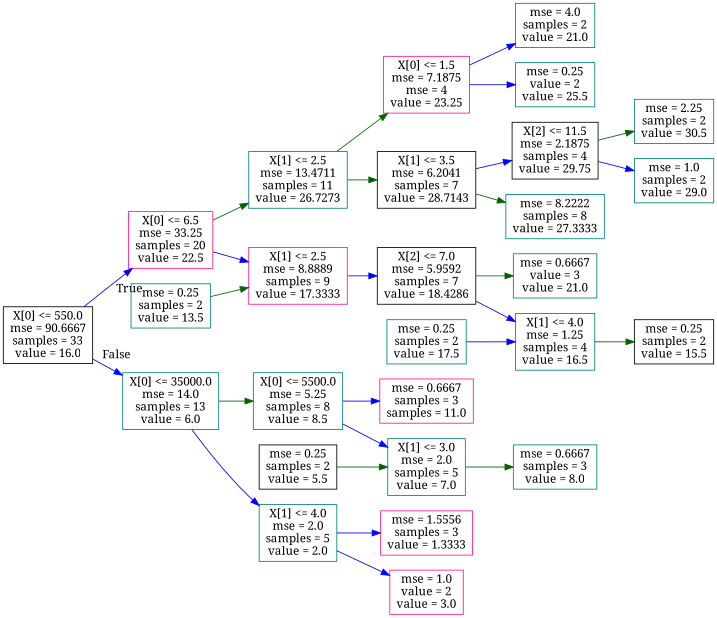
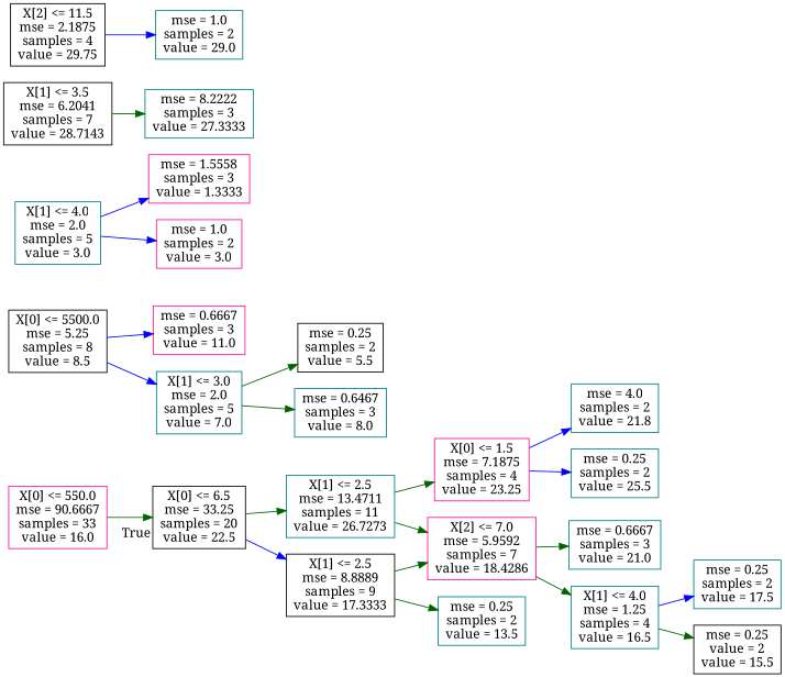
  digraph {
    fontname="Noto Serif"
    rankdir=LR
    node [color=teal fontname="Noto Serif" shape=box]
    edge [color=blue fontname="Noto Serif"]
-   n1 [color=black label="X[0] <= 550.0\nmse = 90.6667\nsamples = 33\nvalue = 16.0"]
-   n2 [color=deeppink label="X[0] <= 6.5\nmse = 33.25\nsamples = 20\nvalue = 22.5"]
-   n3 [label="X[0] <= 35000.0\nmse = 14.0\nsamples = 13\nvalue = 6.0"]
+   n1 [color=deeppink label="X[0] <= 550.0\nmse = 90.6667\nsamples = 33\nvalue = 16.0"]
+   n2 [color=black label="X[0] <= 6.5\nmse = 33.25\nsamples = 20\nvalue = 22.5"]
    n4 [label="X[1] <= 2.5\nmse = 13.4711\nsamples = 11\nvalue = 26.7273"]
-   n5 [color=deeppink label="X[1] <= 2.5\nmse = 8.8889\nsamples = 9\nvalue = 17.3333"]
-   n6 [label="X[0] <= 5500.0\nmse = 5.25\nsamples = 8\nvalue = 8.5"]
-   n7 [label="X[1] <= 4.0\nmse = 2.0\nsamples = 5\nvalue = 2.0"]
-   n8 [color=deeppink label="X[0] <= 1.5\nmse = 7.1875\nmse = 4\nvalue = 23.25"]
+   n5 [color=black label="X[1] <= 2.5\nmse = 8.8889\nsamples = 9\nvalue = 17.3333"]
+   n6 [color=black label="X[0] <= 5500.0\nmse = 5.25\nsamples = 8\nvalue = 8.5"]
+   n7 [label="X[1] <= 4.0\nmse = 2.0\nsamples = 5\nvalue = 3.0"]
+   n8 [color=deeppink label="X[0] <= 1.5\nmse = 7.1875\nsamples = 4\nvalue = 23.25"]
    n9 [color=black label="X[1] <= 3.5\nmse = 6.2041\nsamples = 7\nvalue = 28.7143"]
    n10 [label="mse = 0.25\nsamples = 2\nvalue = 13.5"]
-   n11 [color=black label="X[2] <= 7.0\nmse = 5.9592\nsamples = 7\nvalue = 18.4286"]
-   n12 [label="mse = 4.0\nsamples = 2\nvalue = 21.0"]
-   n13 [label="mse = 0.25\nvalue = 2\nvalue = 25.5"]
+   n11 [color=deeppink label="X[2] <= 7.0\nmse = 5.9592\nsamples = 7\nvalue = 18.4286"]
+   n12 [label="mse = 4.0\nsamples = 2\nvalue = 21.8"]
+   n13 [label="mse = 0.25\nsamples = 2\nvalue = 25.5"]
    n14 [color=black label="X[2] <= 11.5\nmse = 2.1875\nsamples = 4\nvalue = 29.75"]
-   n15 [label="mse = 8.2222\nsamples = 8\nvalue = 27.3333"]
-   n16 [label="mse = 2.25\nsamples = 2\nvalue = 30.5"]
+   n15 [label="mse = 8.2222\nsamples = 3\nvalue = 27.3333"]
    n17 [label="mse = 1.0\nsamples = 2\nvalue = 29.0"]
-   n18 [label="mse = 0.6667\nvalue = 3\nvalue = 21.0"]
+   n18 [label="mse = 0.6667\nsamples = 3\nvalue = 21.0"]
    n19 [label="X[1] <= 4.0\nmse = 1.25\nsamples = 4\nvalue = 16.5"]
    n20 [label="mse = 0.25\nsamples = 2\nvalue = 17.5"]
-   n21 [color=black label="mse = 0.25\nsamples = 2\nvalue = 15.5"]
-   n22 [color=deeppink label="mse = 0.6667\nsamples = 3\nsamples = 11.0"]
+   n21 [color=black label="mse = 0.25\nvalue = 2\nvalue = 15.5"]
+   n22 [color=deeppink label="mse = 0.6667\nsamples = 3\nvalue = 11.0"]
    n23 [label="X[1] <= 3.0\nmse = 2.0\nsamples = 5\nvalue = 7.0"]
-   n24 [color=deeppink label="mse = 1.5556\nsamples = 3\nvalue = 1.3333"]
-   n25 [color=deeppink label="mse = 1.0\nvalue = 2\nvalue = 3.0"]
+   n24 [color=deeppink label="mse = 1.5558\nsamples = 3\nvalue = 1.3333"]
+   n25 [color=deeppink label="mse = 1.0\nsamples = 2\nvalue = 3.0"]
    n26 [color=black label="mse = 0.25\nsamples = 2\nvalue = 5.5"]
-   n27 [label="mse = 0.6667\nsamples = 3\nvalue = 8.0"]
-   n1 -> n2 [headlabel=True labelangle=45 labeldistance=2.5]
-   n1 -> n3 [headlabel=False labelangle=-45 labeldistance=2.5]
+   n27 [label="mse = 0.6467\nsamples = 3\nvalue = 8.0"]
+   n1 -> n2 [color=darkgreen headlabel=True labelangle=45 labeldistance=2.5]
    n2 -> n4 [color=darkgreen]
    n2 -> n5
-   n3 -> n6 [color=darkgreen]
-   n3 -> n7
    n4 -> n8 [color=darkgreen]
-   n4 -> n9 [color=darkgreen]
-   n10 -> n5 [color=darkgreen]
-   n5 -> n11
+   n4 -> n11 [color=darkgreen]
+   n5 -> n10 [color=darkgreen]
+   n5 -> n11 [color=darkgreen]
    n6 -> n22
    n6 -> n23
    n7 -> n24
    n7 -> n25
    n8 -> n12
    n8 -> n13
-   n9 -> n14
    n9 -> n15 [color=darkgreen]
    n11 -> n18 [color=darkgreen]
-   n11 -> n19
-   n14 -> n16 [color=darkgreen]
+   n11 -> n19 [color=darkgreen]
    n14 -> n17
-   n20 -> n19
+   n19 -> n20
    n19 -> n21 [color=darkgreen]
-   n26 -> n23 [color=darkgreen]
+   n23 -> n26 [color=darkgreen]
    n23 -> n27 [color=darkgreen]
  }
